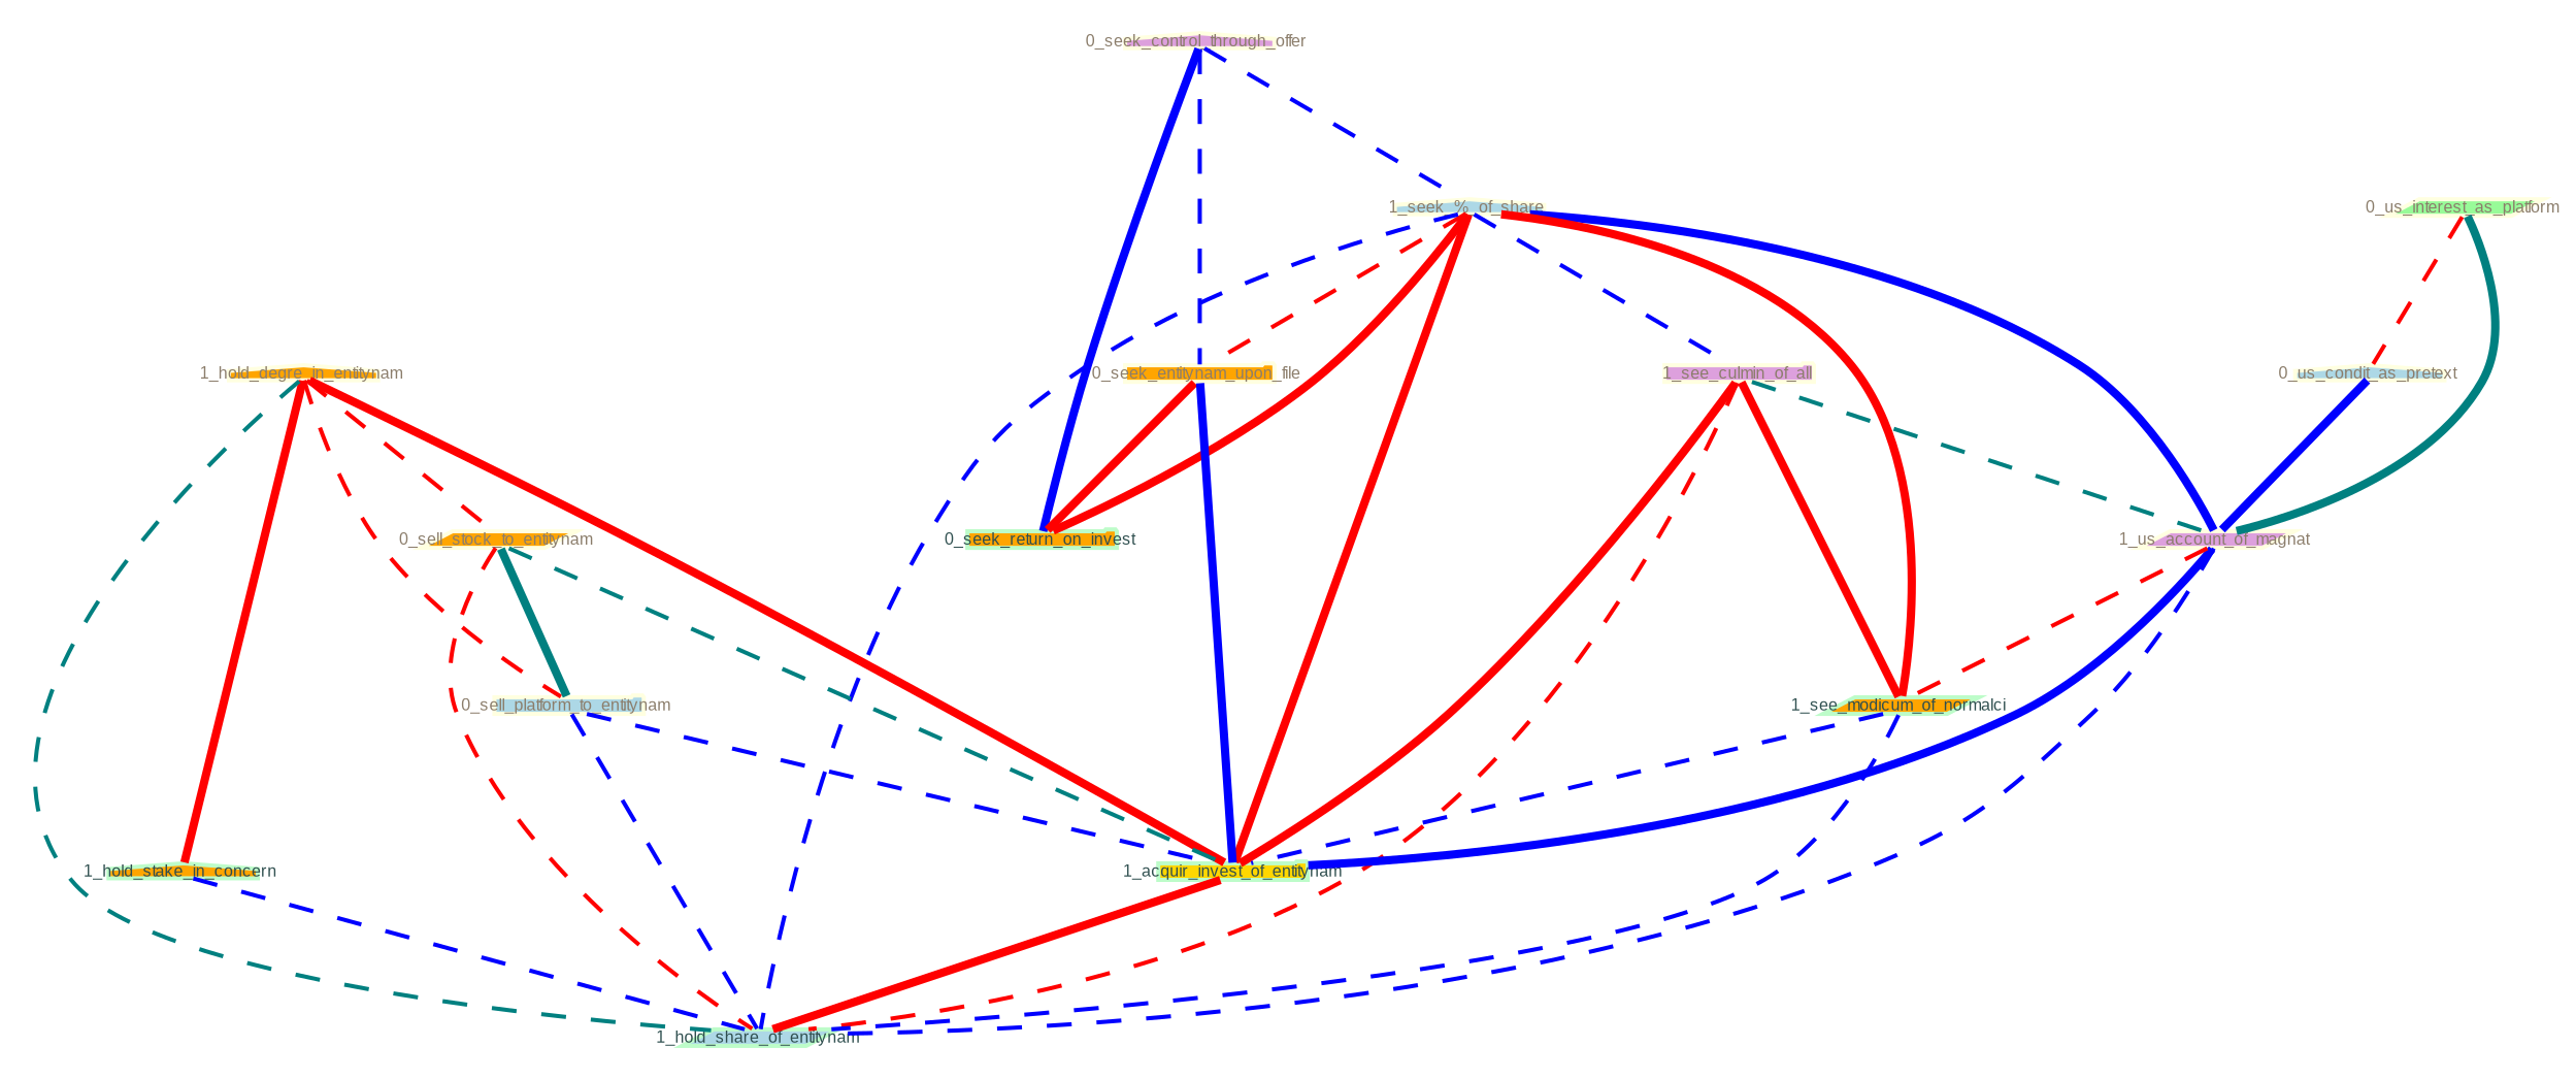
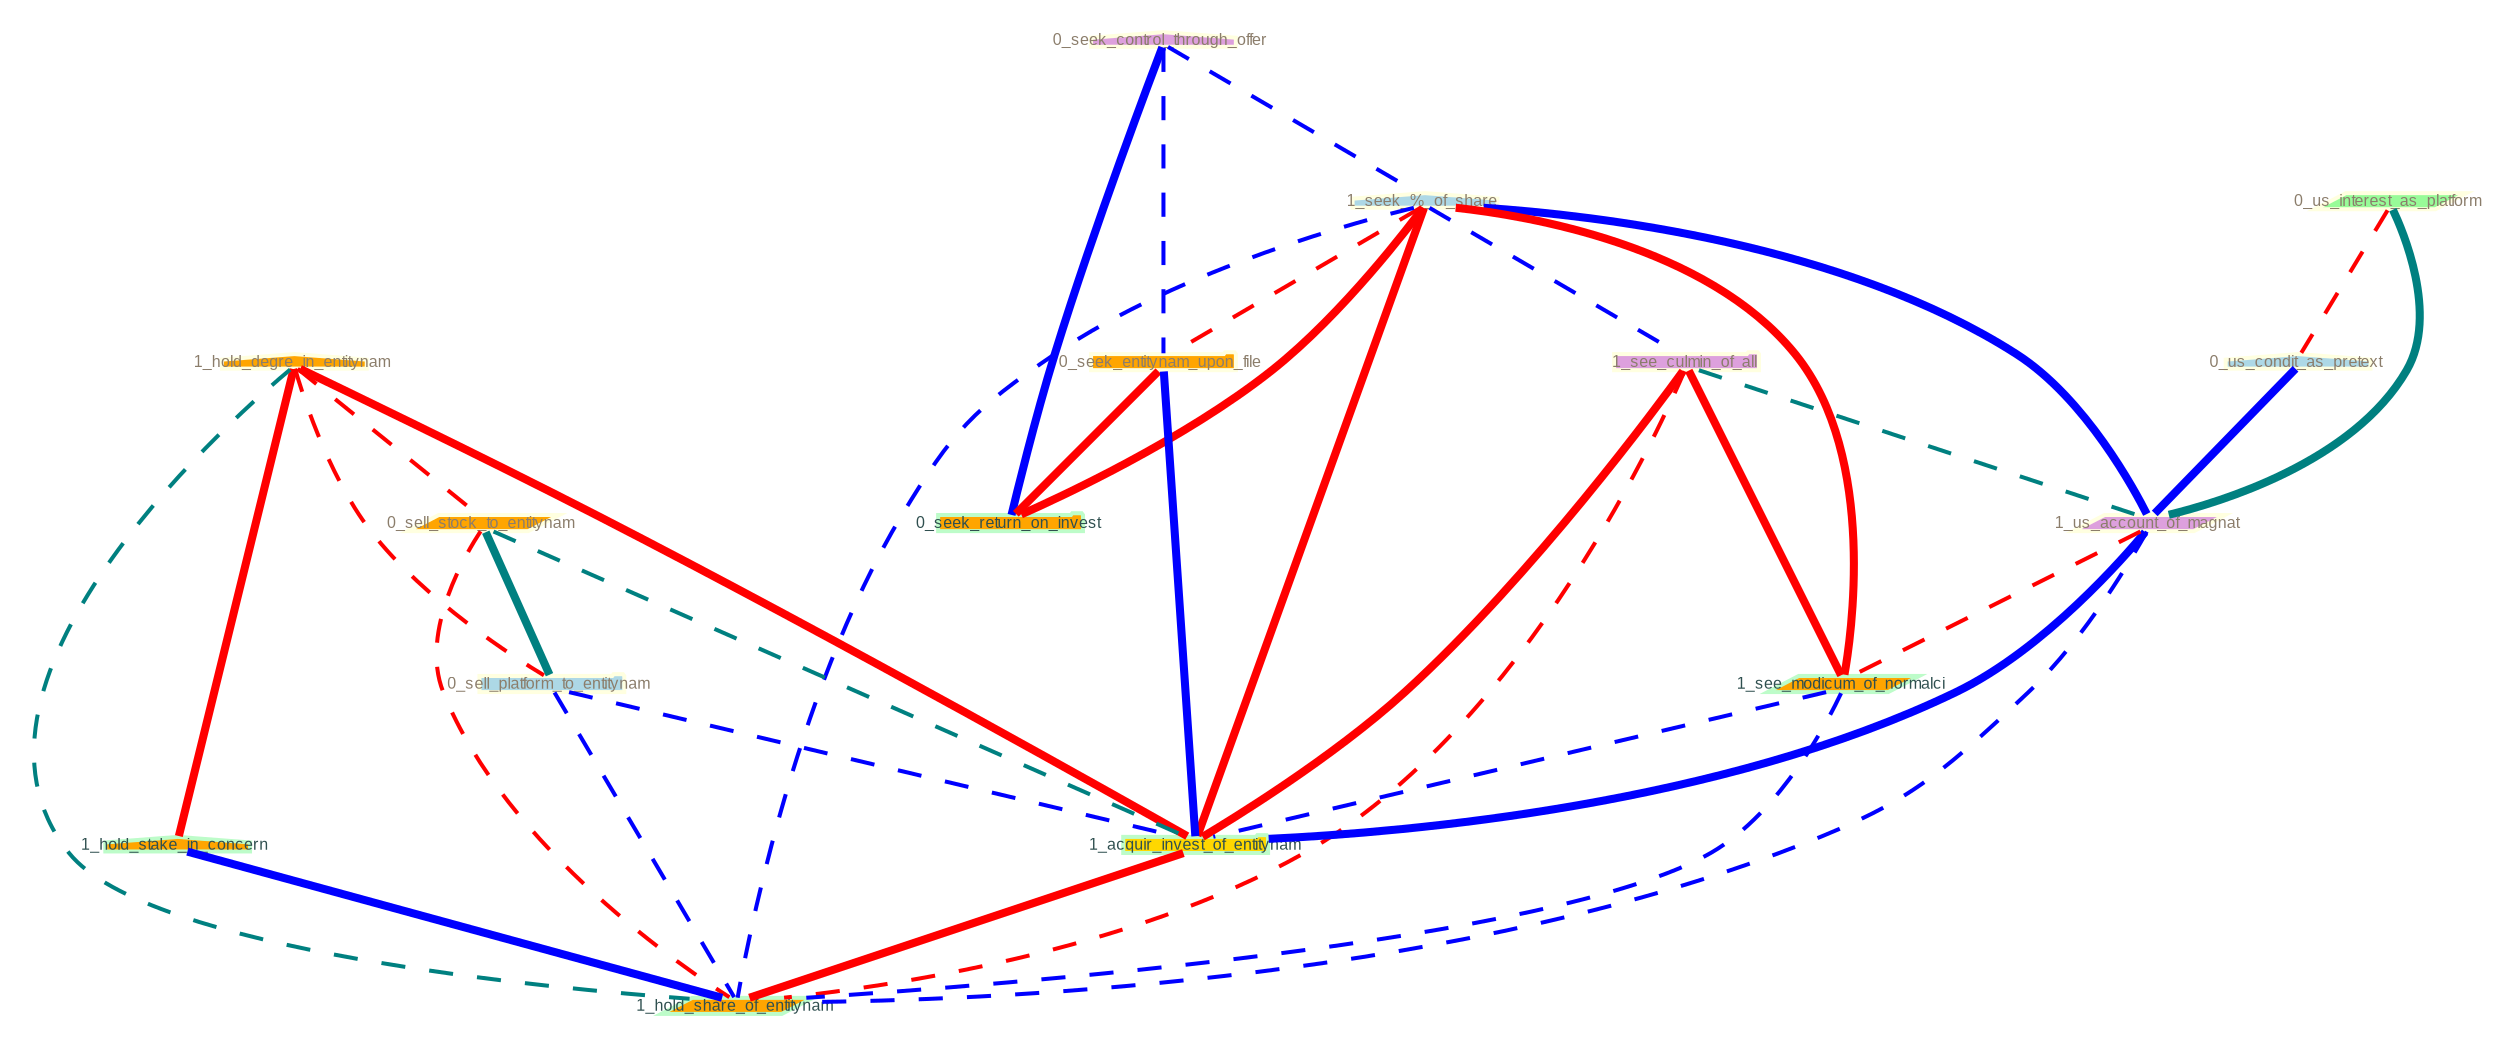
  graph {
    fontname="Liberation Sans"
    node [color="#ffffe0" fillcolor=orange fixedsize=true fontcolor="#8b7d6b" fontname="Liberation Sans" fontsize=4 shape=house style=filled]
    edge [color=red fontname="Liberation Sans" style=dashed w=1]
    "0_seek_control_through_offer " [fillcolor=plum height=.06 width=.5]
    "1_hold_degre_in_entitynam " [height=.06 width=.5]
    "1_seek_%_of_share " [fillcolor=lightblue height=.06 width=.5]
    "0_us_interest_as_platform " [fillcolor=palegreen height=.06 shape=parallelogram width=.5]
    "0_seek_entitynam_upon_file " [height=.06 shape=folder width=.5]
    "0_us_condit_as_pretext " [fillcolor=lightblue height=.06 width=.5]
    "1_see_culmin_of_all " [fillcolor=plum height=.06 shape=folder width=.5]
    "0_sell_stock_to_entitynam " [height=.06 shape=parallelogram width=.5]
    "1_us_account_of_magnat " [fillcolor=plum height=.06 shape=parallelogram width=.5]
    "0_sell_platform_to_entitynam " [fillcolor=lightblue height=.06 shape=folder width=.5]
    "0_seek_return_on_invest " [color="#BDFCC9" fontcolor="#2f4f4f" height=.06 shape=folder width=.5]
    "1_hold_stake_in_concern " [color="#BDFCC9" fontcolor="#2f4f4f" height=.06 width=.5]
    n13 [color="#BDFCC9" fillcolor=gold fontcolor="#2f4f4f" height=.06 label="1_acquir_invest_of_entitynam" shape=folder width=.5]
-   "1_hold_share_of_entitynam " [color="#BDFCC9" fillcolor=lightblue fontcolor="#2f4f4f" height=.06 shape=parallelogram width=.5]
+   "1_hold_share_of_entitynam " [color="#BDFCC9" fontcolor="#2f4f4f" height=.06 shape=parallelogram width=.5]
    "1_see_modicum_of_normalci " [color="#BDFCC9" fontcolor="#2f4f4f" height=.06 shape=parallelogram width=.5]
    subgraph sub_1 {
      "0_seek_control_through_offer "
      "1_hold_degre_in_entitynam "
      "1_seek_%_of_share "
      "0_us_interest_as_platform "
      "0_seek_entitynam_upon_file "
      "0_us_condit_as_pretext "
      "1_see_culmin_of_all "
      "0_sell_stock_to_entitynam "
      "1_us_account_of_magnat "
      "0_sell_platform_to_entitynam "
    }
    subgraph sub_2 {
    }
    "0_seek_control_through_offer " -- "1_seek_%_of_share " [color=blue]
    "0_seek_control_through_offer " -- "0_seek_entitynam_upon_file " [color=blue]
    "0_seek_control_through_offer " -- "0_seek_return_on_invest " [color=blue style=bold]
    "1_hold_degre_in_entitynam " -- "0_sell_stock_to_entitynam "
    "1_hold_degre_in_entitynam " -- "0_sell_platform_to_entitynam "
    "1_hold_degre_in_entitynam " -- "1_hold_stake_in_concern " [style=bold w=2]
    "1_hold_degre_in_entitynam " -- n13 [style=bold]
    "1_hold_degre_in_entitynam " -- "1_hold_share_of_entitynam " [color=teal w=2]
    "1_seek_%_of_share " -- "0_seek_entitynam_upon_file "
    "1_seek_%_of_share " -- "1_see_culmin_of_all " [color=blue]
    "1_seek_%_of_share " -- "1_us_account_of_magnat " [color=blue style=bold]
    "1_seek_%_of_share " -- "0_seek_return_on_invest " [style=bold]
    "1_seek_%_of_share " -- n13 [style=bold]
    "1_seek_%_of_share " -- "1_hold_share_of_entitynam " [color=blue]
    "1_seek_%_of_share " -- "1_see_modicum_of_normalci " [style=bold]
    "0_us_interest_as_platform " -- "0_us_condit_as_pretext " [w=2]
    "0_us_interest_as_platform " -- "1_us_account_of_magnat " [color=teal style=bold]
    "0_seek_entitynam_upon_file " -- "0_seek_return_on_invest " [style=bold]
    "0_seek_entitynam_upon_file " -- n13 [color=blue style=bold]
    "0_us_condit_as_pretext " -- "1_us_account_of_magnat " [color=blue style=bold]
    "1_see_culmin_of_all " -- "1_us_account_of_magnat " [color=teal]
    "1_see_culmin_of_all " -- n13 [style=bold]
    "1_see_culmin_of_all " -- "1_hold_share_of_entitynam "
    "1_see_culmin_of_all " -- "1_see_modicum_of_normalci " [style=bold w=2]
    "0_sell_stock_to_entitynam " -- "0_sell_platform_to_entitynam " [color=teal style=bold w=3]
    "0_sell_stock_to_entitynam " -- n13 [color=teal]
    "0_sell_stock_to_entitynam " -- "1_hold_share_of_entitynam "
    "1_us_account_of_magnat " -- n13 [color=blue style=bold]
    "1_us_account_of_magnat " -- "1_hold_share_of_entitynam " [color=blue]
    "1_us_account_of_magnat " -- "1_see_modicum_of_normalci "
    "0_sell_platform_to_entitynam " -- n13 [color=blue]
    "0_sell_platform_to_entitynam " -- "1_hold_share_of_entitynam " [color=blue]
-   "1_hold_stake_in_concern " -- "1_hold_share_of_entitynam " [color=blue]
+   "1_hold_stake_in_concern " -- "1_hold_share_of_entitynam " [color=blue style=bold]
    n13 -- "1_hold_share_of_entitynam " [style=bold w=2]
    "1_see_modicum_of_normalci " -- n13 [color=blue]
    "1_see_modicum_of_normalci " -- "1_hold_share_of_entitynam " [color=blue]
  }
